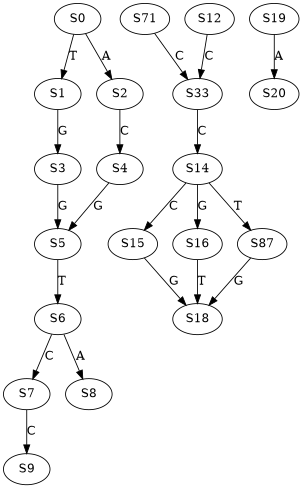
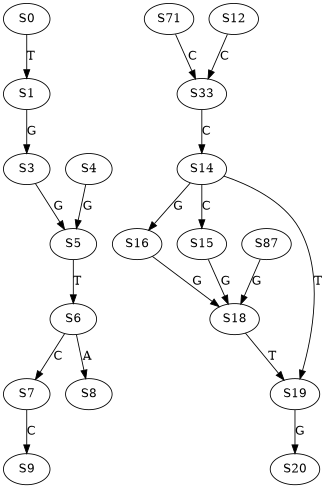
  strict digraph {
    S0
    S1
-   S2
    S3
    S4
    S5
    S6
    S7
    S8
    S9
    n11 [label=S71]
    n12 [label=S33]
    S12
    S14
    S15
    S16
    n17 [label=S87]
    S18
    S19
    S20
    S0 -> S1 [label=T]
-   S0 -> S2 [label=A]
    S1 -> S3 [label=G]
-   S2 -> S4 [label=C]
    S3 -> S5 [label=G]
    S4 -> S5 [label=G]
    S5 -> S6 [label=T]
    S6 -> S7 [label=C]
    S6 -> S8 [label=A]
    S7 -> S9 [label=C]
    n11 -> n12 [label=C]
    n12 -> S14 [label=C]
    S12 -> n12 [label=C]
    S14 -> S15 [label=C]
    S14 -> S16 [label=G]
-   S14 -> n17 [label=T]
+   S14 -> S19 [label=T]
    S15 -> S18 [label=G]
-   S16 -> S18 [label=T]
+   S16 -> S18 [label=G]
    n17 -> S18 [label=G]
-   S19 -> S20 [label=A]
+   S18 -> S19 [label=T]
+   S19 -> S20 [label=G]
  }
